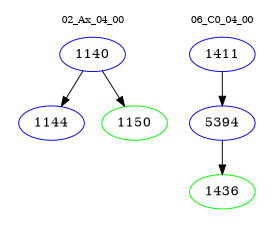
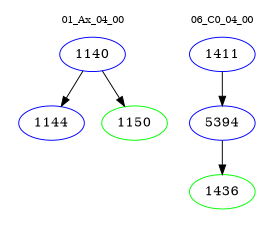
  digraph {
    node [color=blue]
    edge [color=black]
    n1 [label=1144]
    n2 [label=1140]
    n3 [color=green label=1150]
    n4 [label=1411]
    n5 [label=5394]
    n6 [color=green label=1436]
    subgraph cluster_1 {
      color=white
      fontsize=10
-     label="02_Ax_04_00"
+     label="01_Ax_04_00"
      n1
      n2
      n3
    }
    subgraph cluster_2 {
      color=white
      fontsize=10
      label="06_C0_04_00"
      n4
      n5
      n6
    }
    n2 -> n1
    n2 -> n3
    n4 -> n5
    n5 -> n6
  }
